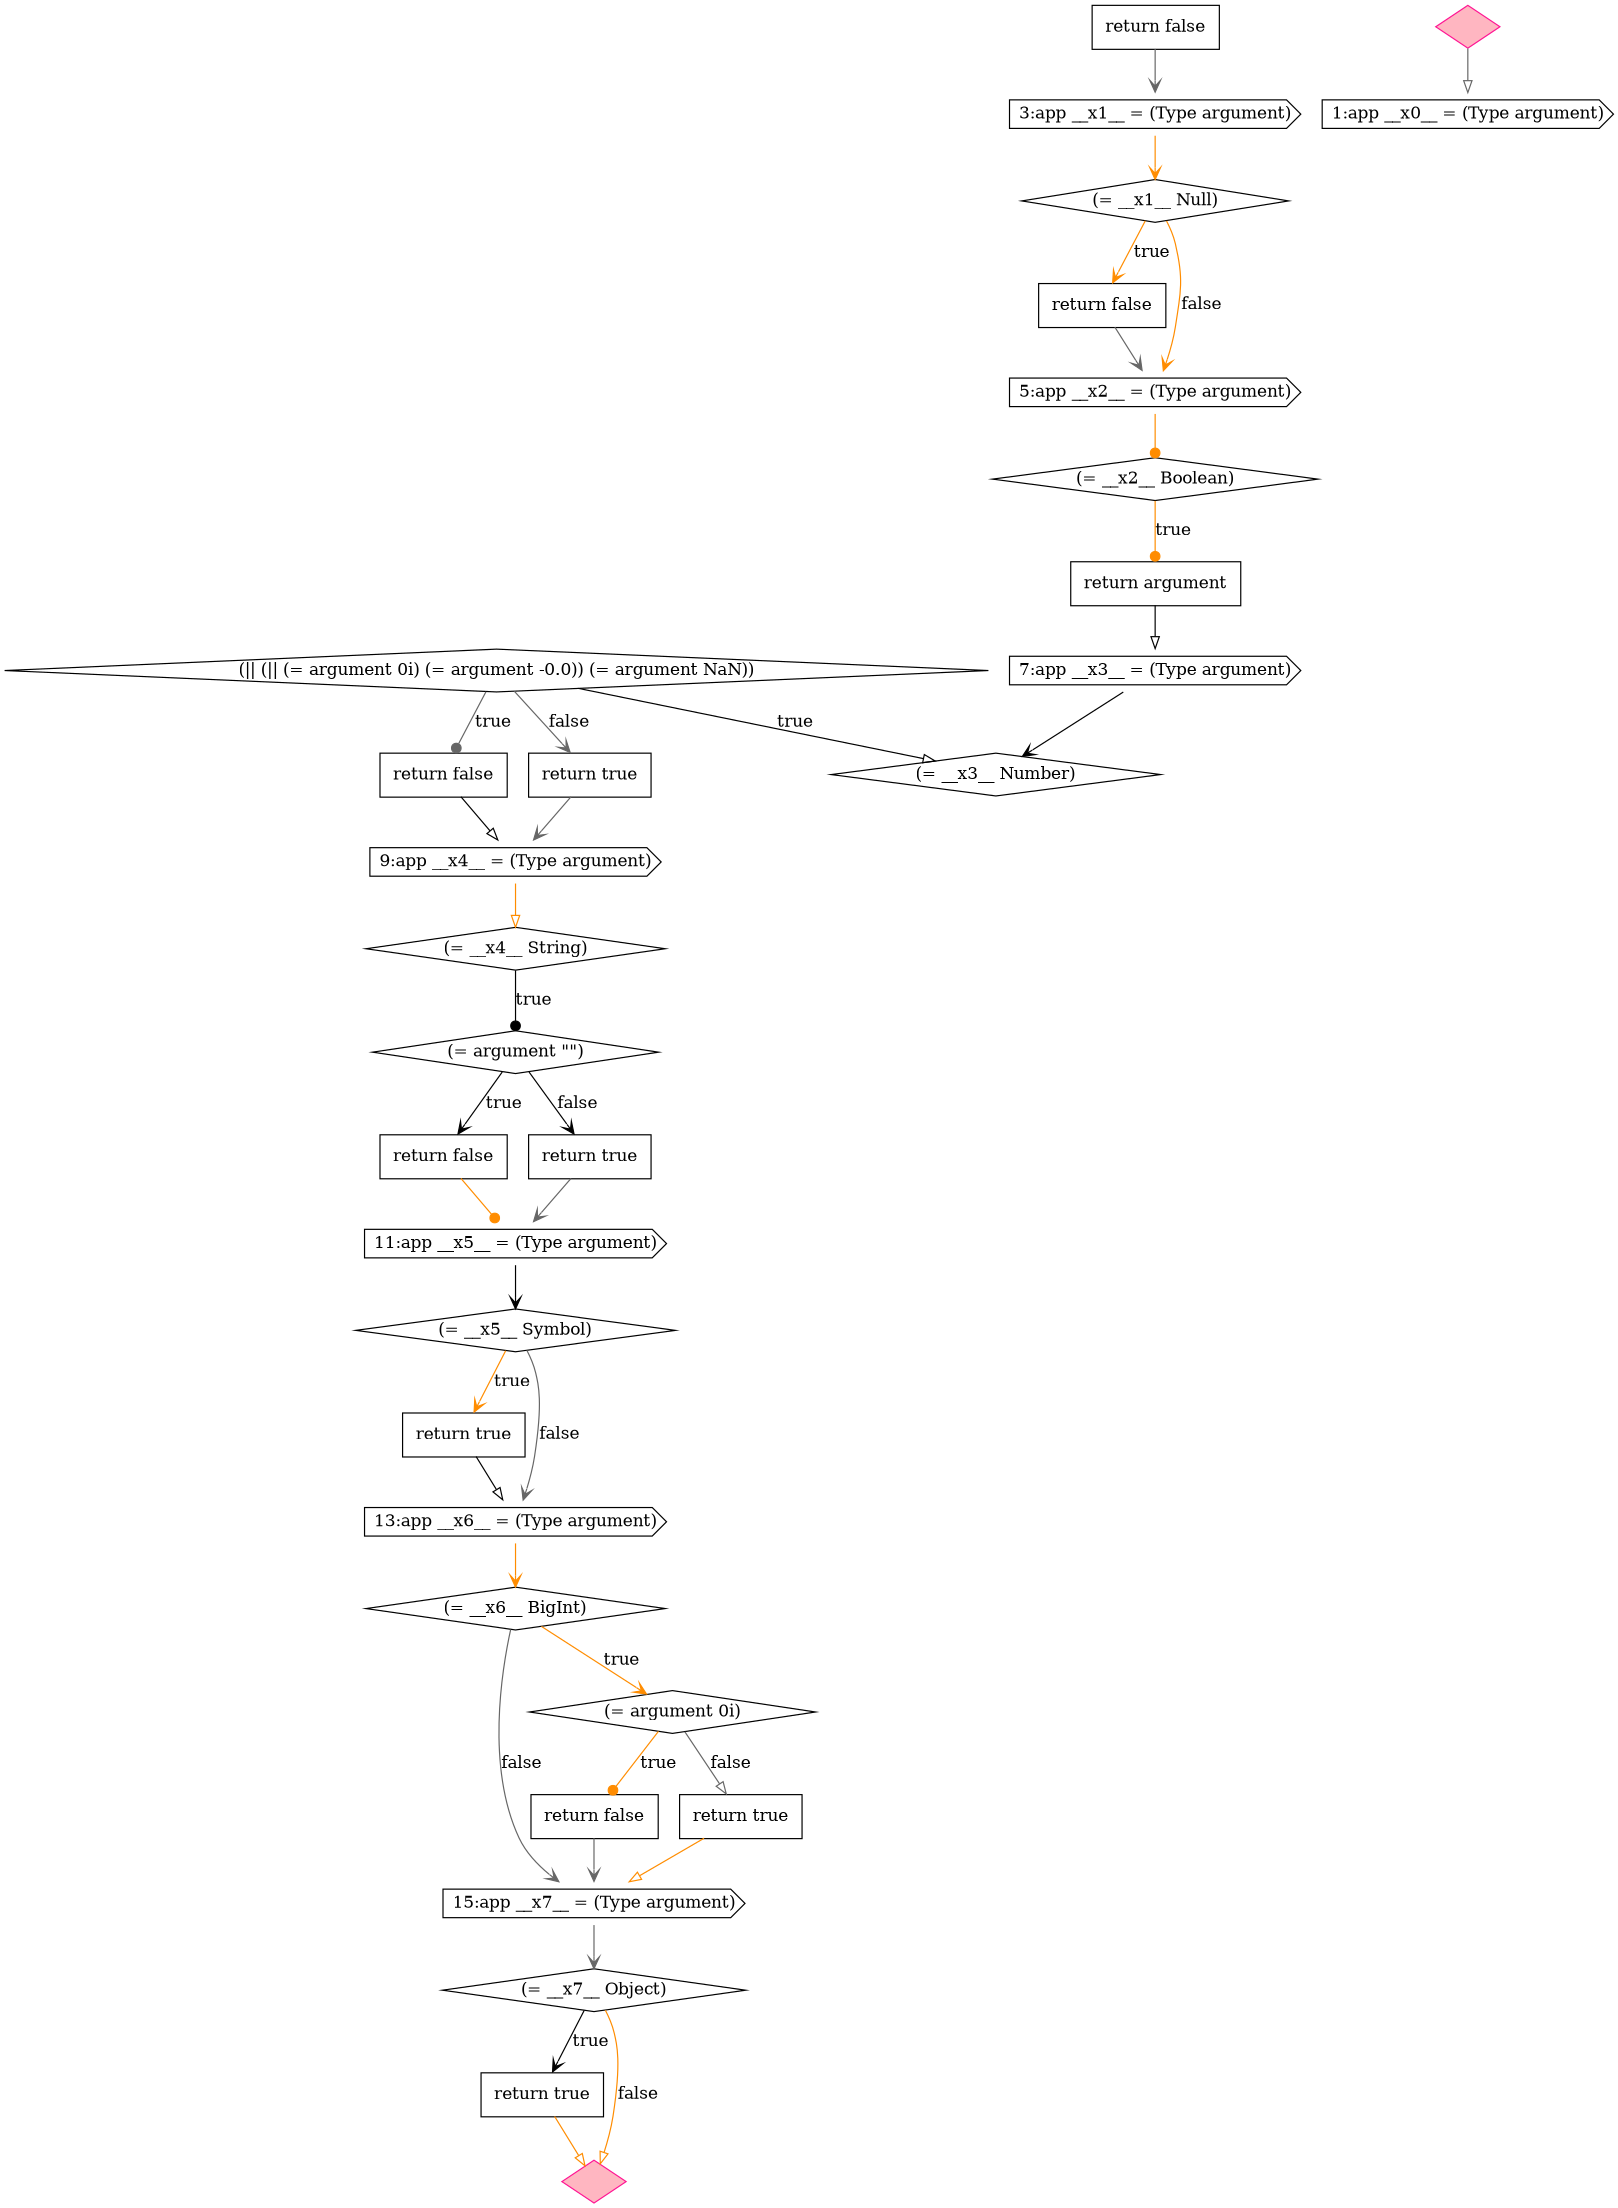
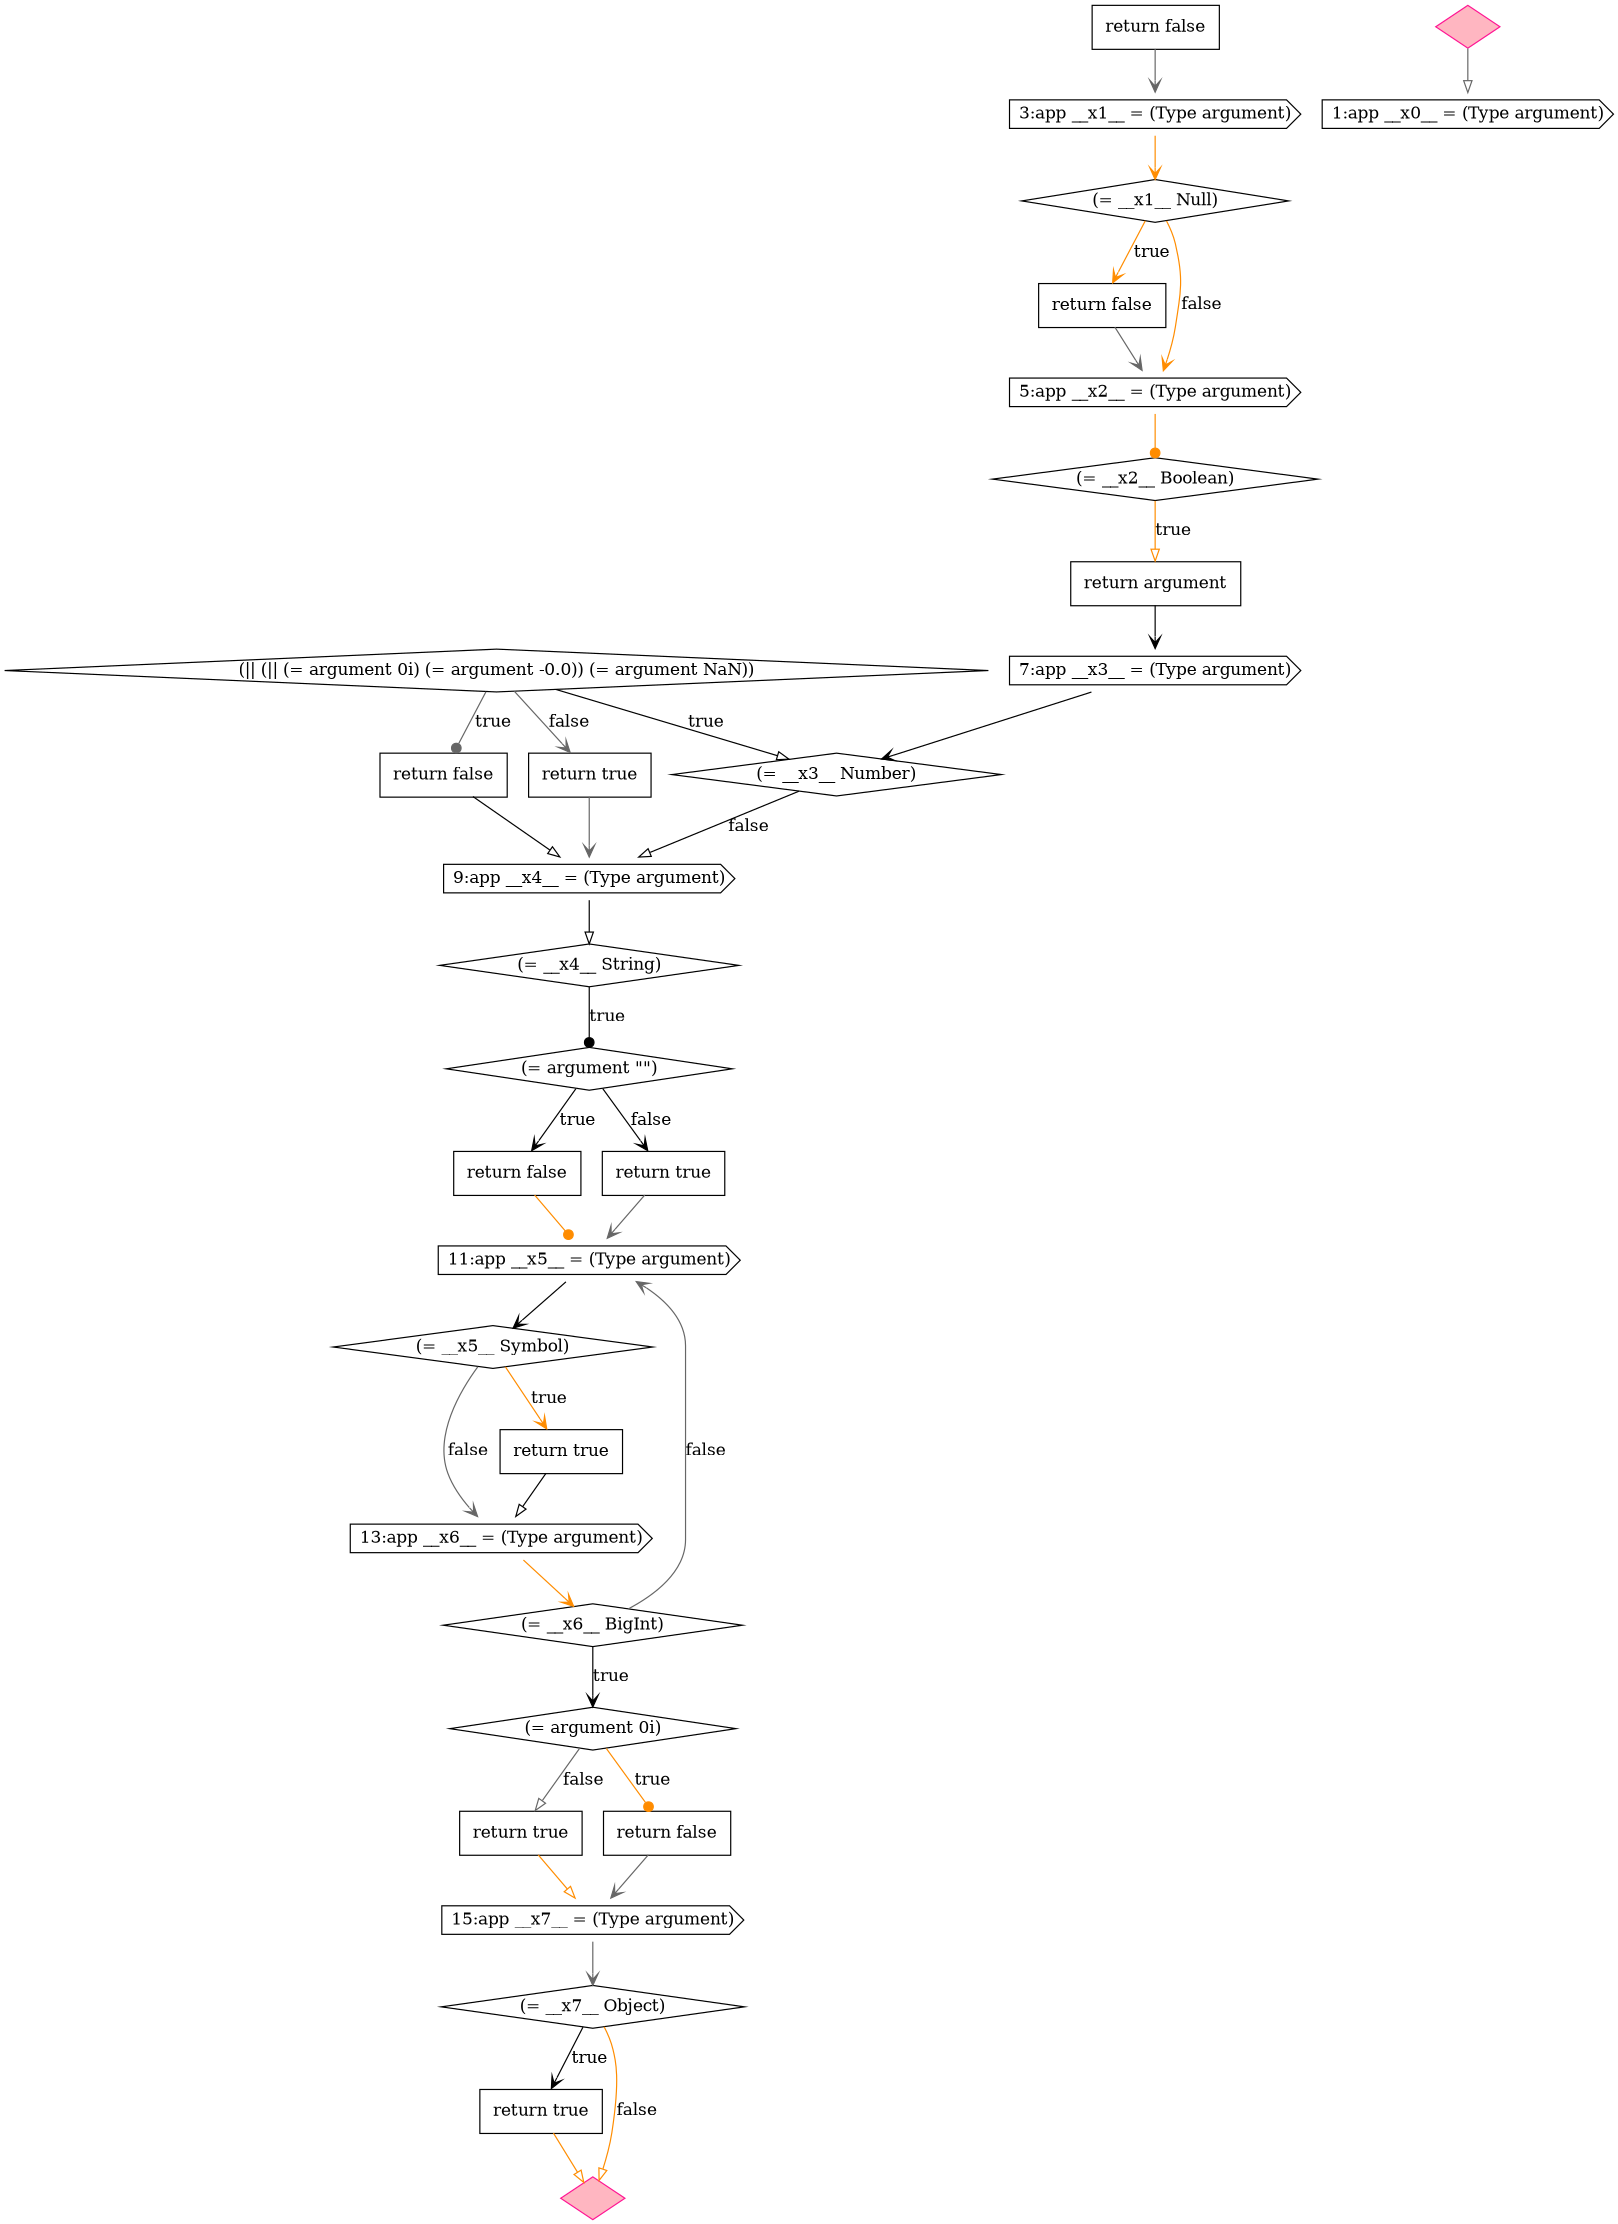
  digraph {
    node [color=black fillcolor=white shape=diamond style=filled]
    edge [arrowhead=vee color=darkorange]
    n1 [label=<<font color="black">(= __x1__ Null)</font>>]
    n2 [label=<<font color="black">     <table border="0" cellborder="1" cellspacing="0" cellpadding="10">       <tr><td align="left">return false</td></tr>     </table>   </font>> margin=0 shape=none]
    n3 [label=<<font color="black">5:app __x2__ = (Type argument)</font>> shape=cds]
    n4 [label=<<font color="black">(= __x2__ Boolean)</font>>]
    n5 [label=<<font color="black">7:app __x3__ = (Type argument)</font>> shape=cds]
    n6 [label=<<font color="black">(= __x3__ Number)</font>>]
    n7 [label=<<font color="black">9:app __x4__ = (Type argument)</font>> shape=cds]
    n8 [label=<<font color="black">11:app __x5__ = (Type argument)</font>> shape=cds]
    n9 [label=<<font color="black">(= __x5__ Symbol)</font>>]
    n10 [label=<<font color="black">     <table border="0" cellborder="1" cellspacing="0" cellpadding="10">       <tr><td align="left">return true</td></tr>     </table>   </font>> margin=0 shape=none]
    n11 [label=<<font color="black">13:app __x6__ = (Type argument)</font>> shape=cds]
    n12 [label=<<font color="black">(= __x4__ String)</font>>]
    n13 [label=<<font color="black">(|| (|| (= argument 0i) (= argument -0.0)) (= argument NaN))</font>>]
    n14 [label=<<font color="black">     <table border="0" cellborder="1" cellspacing="0" cellpadding="10">       <tr><td align="left">return false</td></tr>     </table>   </font>> margin=0 shape=none]
    n15 [label=<<font color="black">     <table border="0" cellborder="1" cellspacing="0" cellpadding="10">       <tr><td align="left">return true</td></tr>     </table>   </font>> margin=0 shape=none]
    n16 [label=<<font color="black">(= __x6__ BigInt)</font>>]
    n17 [label=<<font color="black">15:app __x7__ = (Type argument)</font>> shape=cds]
    n18 [label=<<font color="black">(= argument 0i)</font>>]
    n19 [label=<<font color="black">(= __x7__ Object)</font>>]
    n20 [label=<<font color="black">     <table border="0" cellborder="1" cellspacing="0" cellpadding="10">       <tr><td align="left">return true</td></tr>     </table>   </font>> margin=0 shape=none]
    n21 [label=<<font color="black">     <table border="0" cellborder="1" cellspacing="0" cellpadding="10">       <tr><td align="left">return false</td></tr>     </table>   </font>> margin=0 shape=none]
    n22 [label=<<font color="black">     <table border="0" cellborder="1" cellspacing="0" cellpadding="10">       <tr><td align="left">return argument</td></tr>     </table>   </font>> margin=0 shape=none]
    n23 [label=<<font color="black">     <table border="0" cellborder="1" cellspacing="0" cellpadding="10">       <tr><td align="left">return true</td></tr>     </table>   </font>> margin=0 shape=none]
    n24 [color=deeppink fillcolor=lightpink label=" "]
    n25 [label=<<font color="black">(= argument &quot;&quot;)</font>>]
    n26 [label=<<font color="black">     <table border="0" cellborder="1" cellspacing="0" cellpadding="10">       <tr><td align="left">return false</td></tr>     </table>   </font>> margin=0 shape=none]
    n27 [label=<<font color="black">     <table border="0" cellborder="1" cellspacing="0" cellpadding="10">       <tr><td align="left">return true</td></tr>     </table>   </font>> margin=0 shape=none]
    n28 [label=<<font color="black">     <table border="0" cellborder="1" cellspacing="0" cellpadding="10">       <tr><td align="left">return false</td></tr>     </table>   </font>> margin=0 shape=none]
    n29 [label=<<font color="black">3:app __x1__ = (Type argument)</font>> shape=cds]
    n30 [label=<<font color="black">1:app __x0__ = (Type argument)</font>> shape=cds]
    n31 [color=deeppink fillcolor=lightpink label=" "]
    n1 -> n2 [label=<<font color="black">true</font>>]
    n1 -> n3 [label=<<font color="black">false</font>>]
    n2 -> n3 [color=gray40]
    n3 -> n4 [arrowhead=dot]
-   n4 -> n22 [arrowhead=dot label=<<font color="black">true</font>>]
+   n4 -> n22 [arrowhead=onormal label=<<font color="black">true</font>>]
    n5 -> n6 [color=black]
-   n7 -> n12 [arrowhead=onormal]
+   n6 -> n7 [arrowhead=onormal color=black label=<<font color="black">false</font>>]
+   n7 -> n12 [arrowhead=onormal color=black]
    n8 -> n9 [color=black]
    n9 -> n10 [label=<<font color="black">true</font>>]
    n9 -> n11 [color=gray40 label=<<font color="black">false</font>>]
    n10 -> n11 [arrowhead=onormal color=black]
    n11 -> n16
    n12 -> n25 [arrowhead=dot color=black label=<<font color="black">true</font>>]
    n13 -> n6 [arrowhead=onormal color=black label=<<font color="black">true</font>>]
    n13 -> n14 [arrowhead=dot color=gray40 label=<<font color="black">true</font>>]
    n13 -> n15 [color=gray40 label=<<font color="black">false</font>>]
    n14 -> n7 [arrowhead=onormal color=black]
    n15 -> n7 [color=gray40]
-   n16 -> n17 [color=gray40 label=<<font color="black">false</font>>]
-   n16 -> n18 [label=<<font color="black">true</font>>]
+   n16 -> n8 [color=gray40 label=<<font color="black">false</font>>]
+   n16 -> n18 [color=black label=<<font color="black">true</font>>]
    n17 -> n19 [color=gray40]
    n18 -> n20 [arrowhead=onormal color=gray40 label=<<font color="black">false</font>>]
    n18 -> n21 [arrowhead=dot label=<<font color="black">true</font>>]
    n19 -> n23 [color=black label=<<font color="black">true</font>>]
    n19 -> n24 [arrowhead=onormal label=<<font color="black">false</font>>]
    n20 -> n17 [arrowhead=onormal]
    n21 -> n17 [color=gray40]
-   n22 -> n5 [arrowhead=onormal color=black]
+   n22 -> n5 [color=black]
    n23 -> n24 [arrowhead=onormal]
    n25 -> n26 [color=black label=<<font color="black">true</font>>]
    n25 -> n27 [color=black label=<<font color="black">false</font>>]
    n26 -> n8 [arrowhead=dot]
    n27 -> n8 [color=gray40]
    n28 -> n29 [color=gray40]
    n29 -> n1
    n31 -> n30 [arrowhead=onormal color=gray40]
  }
